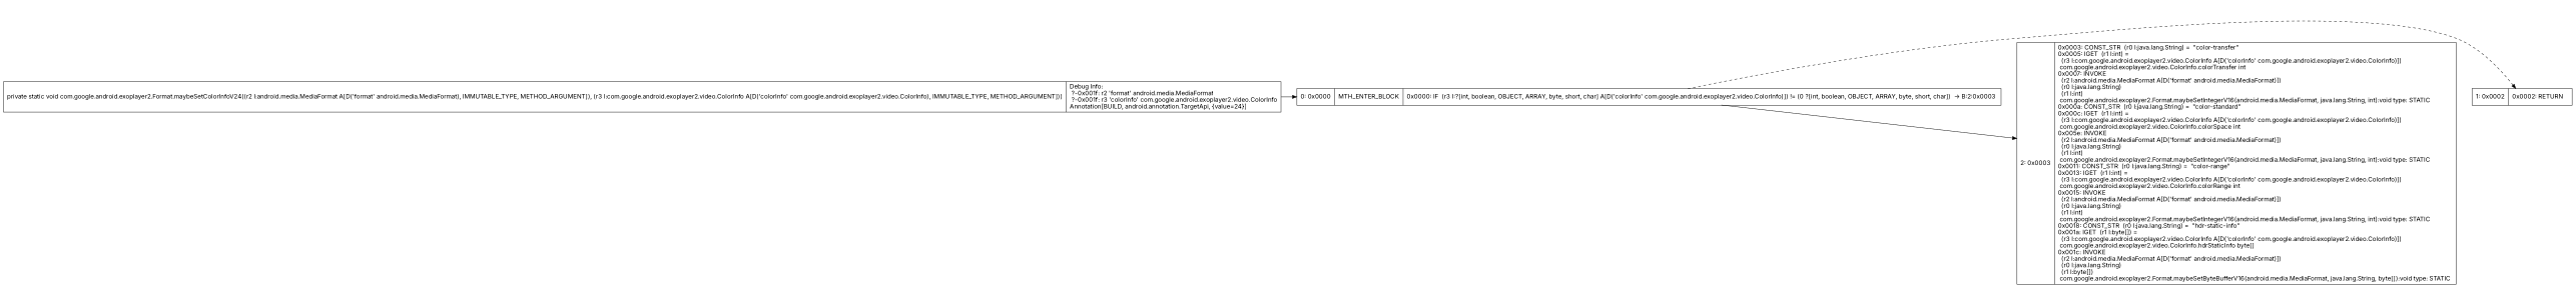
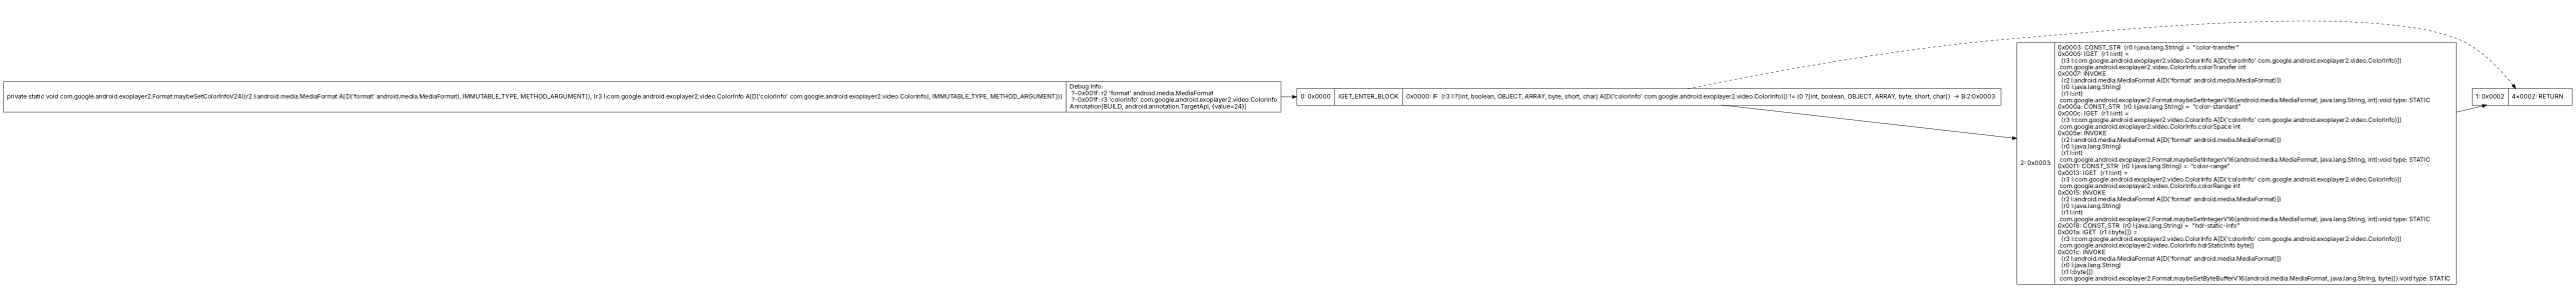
  digraph {
    fontname=Inter
    rankdir=LR
    node [fontname=Inter shape=record]
    edge [fontname=Inter]
-   n1 [label="{0\:\ 0x0000|MTH_ENTER_BLOCK\l|0x0000: IF  (r3 I:?[int, boolean, OBJECT, ARRAY, byte, short, char] A[D('colorInfo' com.google.android.exoplayer2.video.ColorInfo)]) != (0 ?[int, boolean, OBJECT, ARRAY, byte, short, char])  \-\> B:2:0x0003 \l}"]
-   n2 [label="{1\:\ 0x0002|0x0002: RETURN   \l}"]
+   n1 [label="{0\:\ 0x0000|IGET_ENTER_BLOCK\l|0x0000: IF  (r3 I:?[int, boolean, OBJECT, ARRAY, byte, short, char] A[D('colorInfo' com.google.android.exoplayer2.video.ColorInfo)]) != (0 ?[int, boolean, OBJECT, ARRAY, byte, short, char])  \-\> B:2:0x0003 \l}"]
+   n2 [label="{1\:\ 0x0002|4x0002: RETURN   \l}"]
    n3 [label="{2\:\ 0x0003|0x0003: CONST_STR  (r0 I:java.lang.String) =  \"color\-transfer\" \l0x0005: IGET  (r1 I:int) = \l  (r3 I:com.google.android.exoplayer2.video.ColorInfo A[D('colorInfo' com.google.android.exoplayer2.video.ColorInfo)])\l com.google.android.exoplayer2.video.ColorInfo.colorTransfer int \l0x0007: INVOKE  \l  (r2 I:android.media.MediaFormat A[D('format' android.media.MediaFormat)])\l  (r0 I:java.lang.String)\l  (r1 I:int)\l com.google.android.exoplayer2.Format.maybeSetIntegerV16(android.media.MediaFormat, java.lang.String, int):void type: STATIC \l0x000a: CONST_STR  (r0 I:java.lang.String) =  \"color\-standard\" \l0x000c: IGET  (r1 I:int) = \l  (r3 I:com.google.android.exoplayer2.video.ColorInfo A[D('colorInfo' com.google.android.exoplayer2.video.ColorInfo)])\l com.google.android.exoplayer2.video.ColorInfo.colorSpace int \l0x005e: INVOKE  \l  (r2 I:android.media.MediaFormat A[D('format' android.media.MediaFormat)])\l  (r0 I:java.lang.String)\l  (r1 I:int)\l com.google.android.exoplayer2.Format.maybeSetIntegerV16(android.media.MediaFormat, java.lang.String, int):void type: STATIC \l0x0011: CONST_STR  (r0 I:java.lang.String) =  \"color\-range\" \l0x0013: IGET  (r1 I:int) = \l  (r3 I:com.google.android.exoplayer2.video.ColorInfo A[D('colorInfo' com.google.android.exoplayer2.video.ColorInfo)])\l com.google.android.exoplayer2.video.ColorInfo.colorRange int \l0x0015: INVOKE  \l  (r2 I:android.media.MediaFormat A[D('format' android.media.MediaFormat)])\l  (r0 I:java.lang.String)\l  (r1 I:int)\l com.google.android.exoplayer2.Format.maybeSetIntegerV16(android.media.MediaFormat, java.lang.String, int):void type: STATIC \l0x0018: CONST_STR  (r0 I:java.lang.String) =  \"hdr\-static\-info\" \l0x001a: IGET  (r1 I:byte[]) = \l  (r3 I:com.google.android.exoplayer2.video.ColorInfo A[D('colorInfo' com.google.android.exoplayer2.video.ColorInfo)])\l com.google.android.exoplayer2.video.ColorInfo.hdrStaticInfo byte[] \l0x001c: INVOKE  \l  (r2 I:android.media.MediaFormat A[D('format' android.media.MediaFormat)])\l  (r0 I:java.lang.String)\l  (r1 I:byte[])\l com.google.android.exoplayer2.Format.maybeSetByteBufferV16(android.media.MediaFormat, java.lang.String, byte[]):void type: STATIC \l}"]
    n4 [label="{private static void com.google.android.exoplayer2.Format.maybeSetColorInfoV24((r2 I:android.media.MediaFormat A[D('format' android.media.MediaFormat), IMMUTABLE_TYPE, METHOD_ARGUMENT]), (r3 I:com.google.android.exoplayer2.video.ColorInfo A[D('colorInfo' com.google.android.exoplayer2.video.ColorInfo), IMMUTABLE_TYPE, METHOD_ARGUMENT]))  | Debug Info:\l  ?\-0x001f: r2 'format' android.media.MediaFormat\l  ?\-0x001f: r3 'colorInfo' com.google.android.exoplayer2.video.ColorInfo\lAnnotation[BUILD, android.annotation.TargetApi, \{value=24\}]\l}"]
    n1 -> n2 [style=dashed]
    n1 -> n3
+   n3 -> n2
    n4 -> n1
  }
